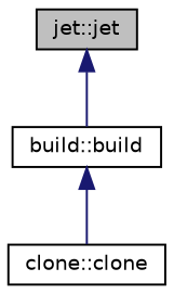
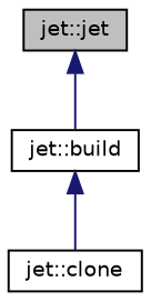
  digraph {
    rankdir=TB
    node [color=black fillcolor=white fontname=Helvetica fontsize=10 shape=record style=filled]
    edge [color=midnightblue dir=back fontname=Helvetica fontsize=10 labelfontname=Helvetica labelfontsize=10 style=solid]
    n1 [fillcolor=grey75 fontcolor=black height=0.2 label="jet::jet" width=0.4]
-   n2 [height=0.2 label="build::build" width=0.4]
-   n3 [height=0.2 label="clone::clone" width=0.4]
+   n2 [height=0.2 label="jet::build" width=0.4]
+   n3 [height=0.2 label="jet::clone" width=0.4]
    n1 -> n2
    n2 -> n3
  }
